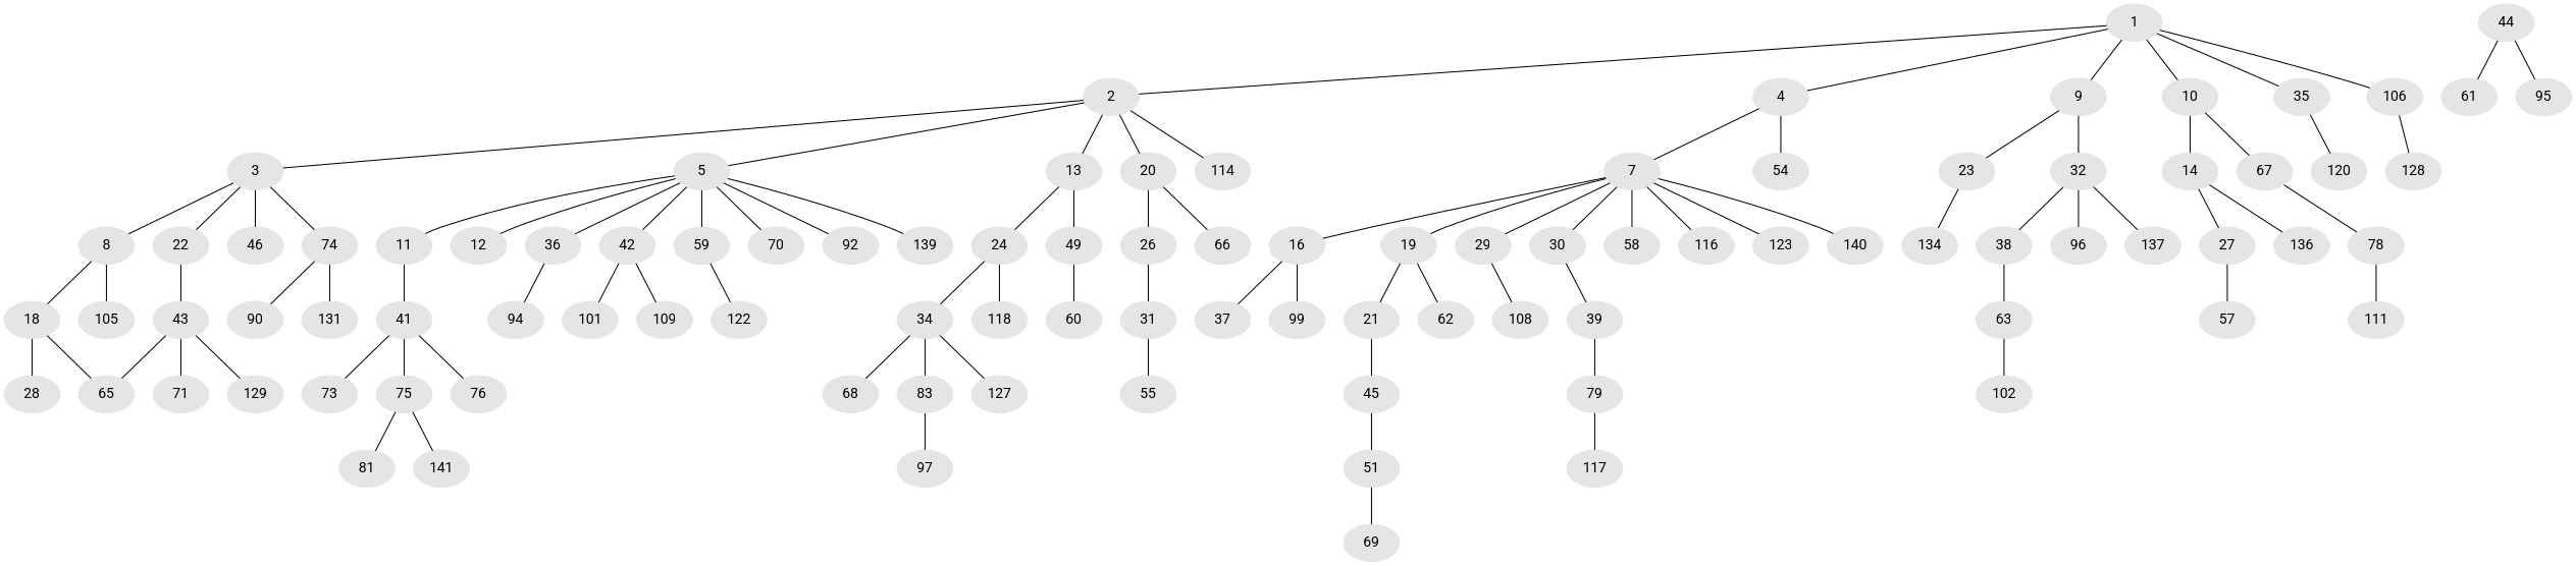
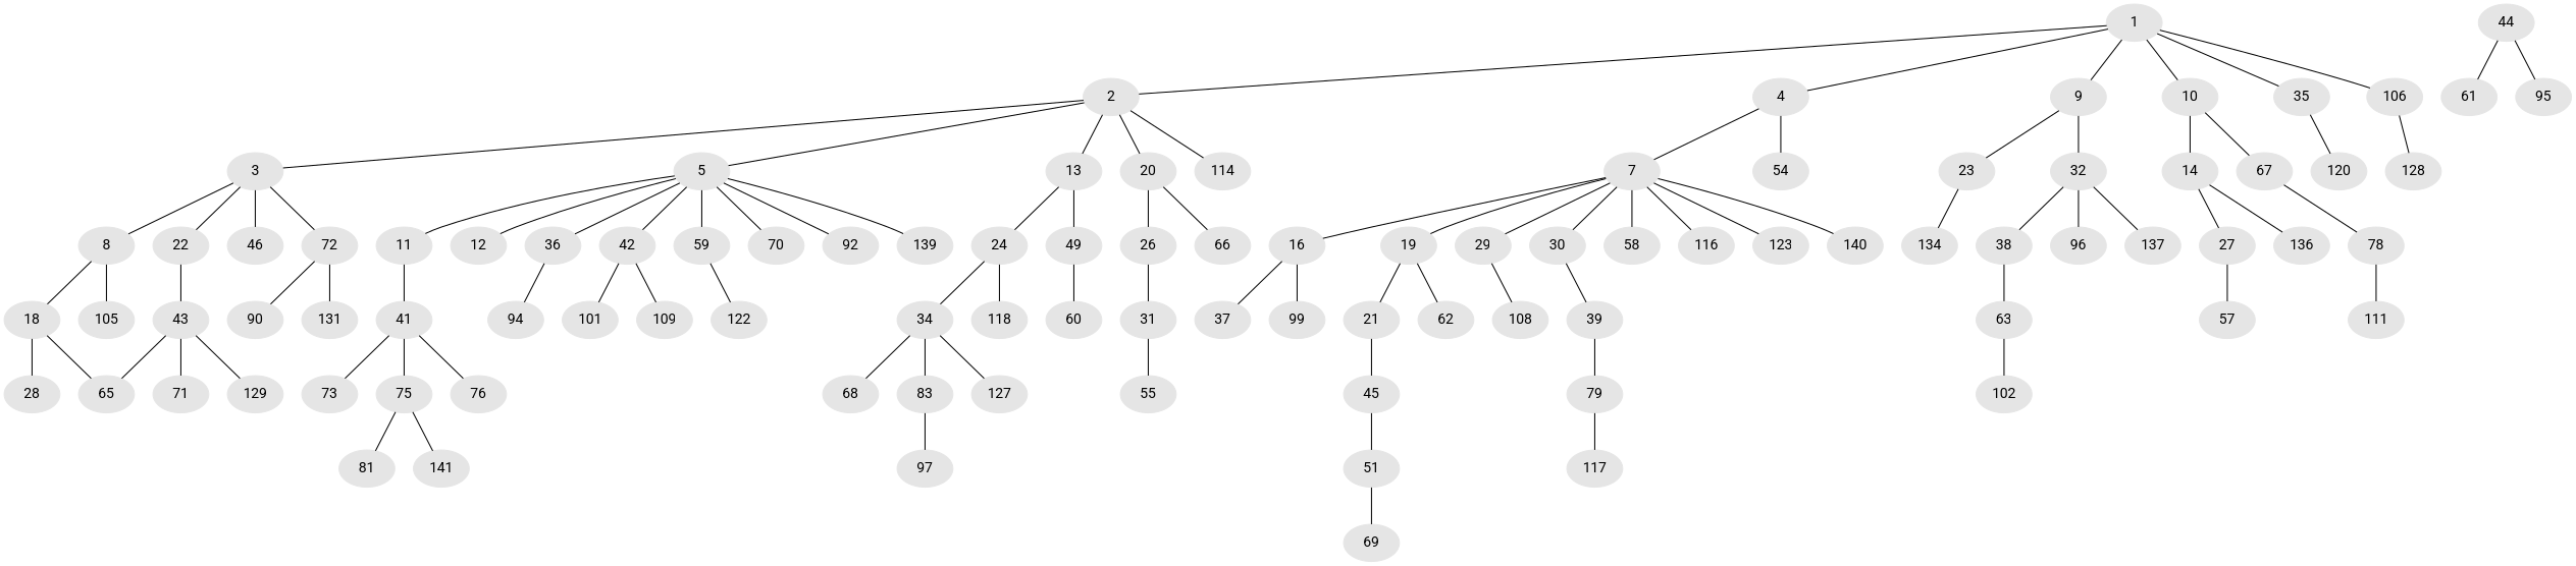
  graph {
    fontname=Roboto
    node [color=gray90 fontname=Roboto style=filled]
    edge [fontname=Roboto]
    2 [super="+86"]
    3 [super="+77"]
    5 [super="+6"]
    13 [super="+17"]
    20 [super="+53"]
    114
    1
    4 [super="+40"]
    9 [super="+142"]
    10
    35 [super="+89"]
    106 [super="+125"]
    7 [super="+15"]
    54
    23 [super="+50"]
    32 [super="+107"]
    14 [super="+91"]
    67
    120
    128
    8 [super="+104"]
    22
    46 [super="+119"]
-   74 [super="+88"]
+   74 [super="+88" label=72]
    11
    12 [super="+124"]
    36 [super="+52"]
    42
    59 [super="+112"]
    70
    92
    139
    24 [super="+25"]
    49
    26 [super="+80"]
    66
    18
    105
    43 [super="+82"]
    90 [super="+103"]
    131
    16 [super="+56"]
    19
    29 [super="+143"]
    30 [super="+48"]
    58
    116
    123
    140
    41
    94
    101
    109
    122
    37
    99
    21 [super="+33"]
    62 [super="+87"]
    108
    39
    28 [super="+47"]
    65
    134
    38
    96
    137
    27
    136
    78 [super="+130"]
    73
    75 [super="+85"]
    76
    34 [super="+64"]
    118
    60 [super="+113"]
    57
    44 [super="+93"]
    61 [super="+84"]
    95 [super="+133"]
    45 [super="+121"]
    31 [super="+135"]
    51
    71
    129
    68
    83 [super="+132"]
    127
    55
    79 [super="+110"]
    63 [super="+115"]
    97 [super="+98"]
    102
    117
    81 [super="+126"]
    141
    69 [super="+72"]
    111 [super="+138"]
    2 -- 3
    2 -- 5
    2 -- 13
    2 -- 20
    2 -- 114
    3 -- 8
    3 -- 22
    3 -- 46
    3 -- 74
    5 -- 11
    5 -- 12
    5 -- 36
    5 -- 42
    5 -- 59
    5 -- 70
    5 -- 92
    5 -- 139
    13 -- 24
    13 -- 49
    20 -- 26
    20 -- 66
    1 -- 2
    1 -- 4
    1 -- 9
    1 -- 10
    1 -- 35
    1 -- 106
    4 -- 7
    4 -- 54
    9 -- 23
    9 -- 32
    10 -- 14
    10 -- 67
    35 -- 120
    106 -- 128
    7 -- 16
    7 -- 19
    7 -- 29
    7 -- 30
    7 -- 58
    7 -- 116
    7 -- 123
    7 -- 140
    23 -- 134
    32 -- 38
    32 -- 96
    32 -- 137
    14 -- 27
    14 -- 136
    67 -- 78
    8 -- 18
    8 -- 105
    22 -- 43
    74 -- 90
    74 -- 131
    11 -- 41
    36 -- 94
    42 -- 101
    42 -- 109
    59 -- 122
    24 -- 34
    24 -- 118
    49 -- 60
    26 -- 31
    18 -- 28
    18 -- 65
    43 -- 65
    43 -- 71
    43 -- 129
    16 -- 37
    16 -- 99
    19 -- 21
    19 -- 62
    29 -- 108
    30 -- 39
    41 -- 73
    41 -- 75
    41 -- 76
    21 -- 45
    39 -- 79
    38 -- 63
    27 -- 57
    78 -- 111
    75 -- 81
    75 -- 141
    34 -- 68
    34 -- 83
    34 -- 127
    44 -- 61
    44 -- 95
    45 -- 51
    31 -- 55
    51 -- 69
    83 -- 97
    79 -- 117
    63 -- 102
  }
